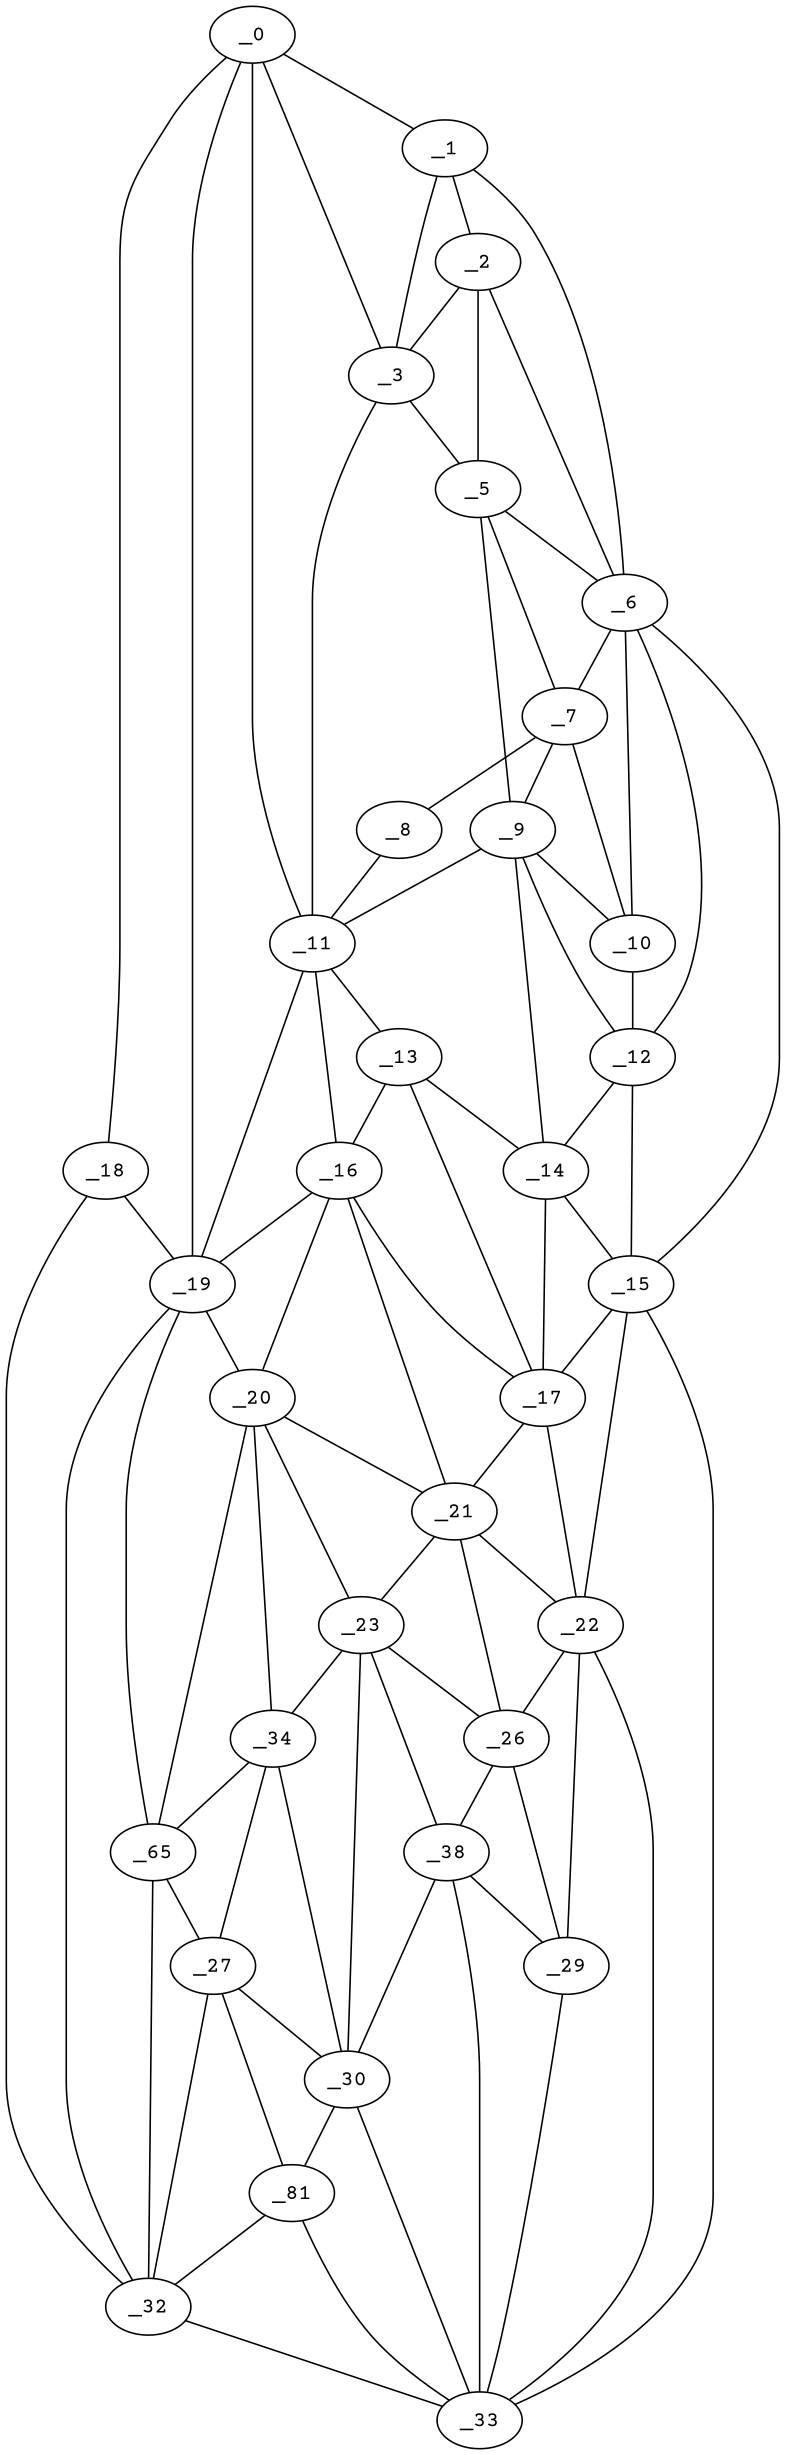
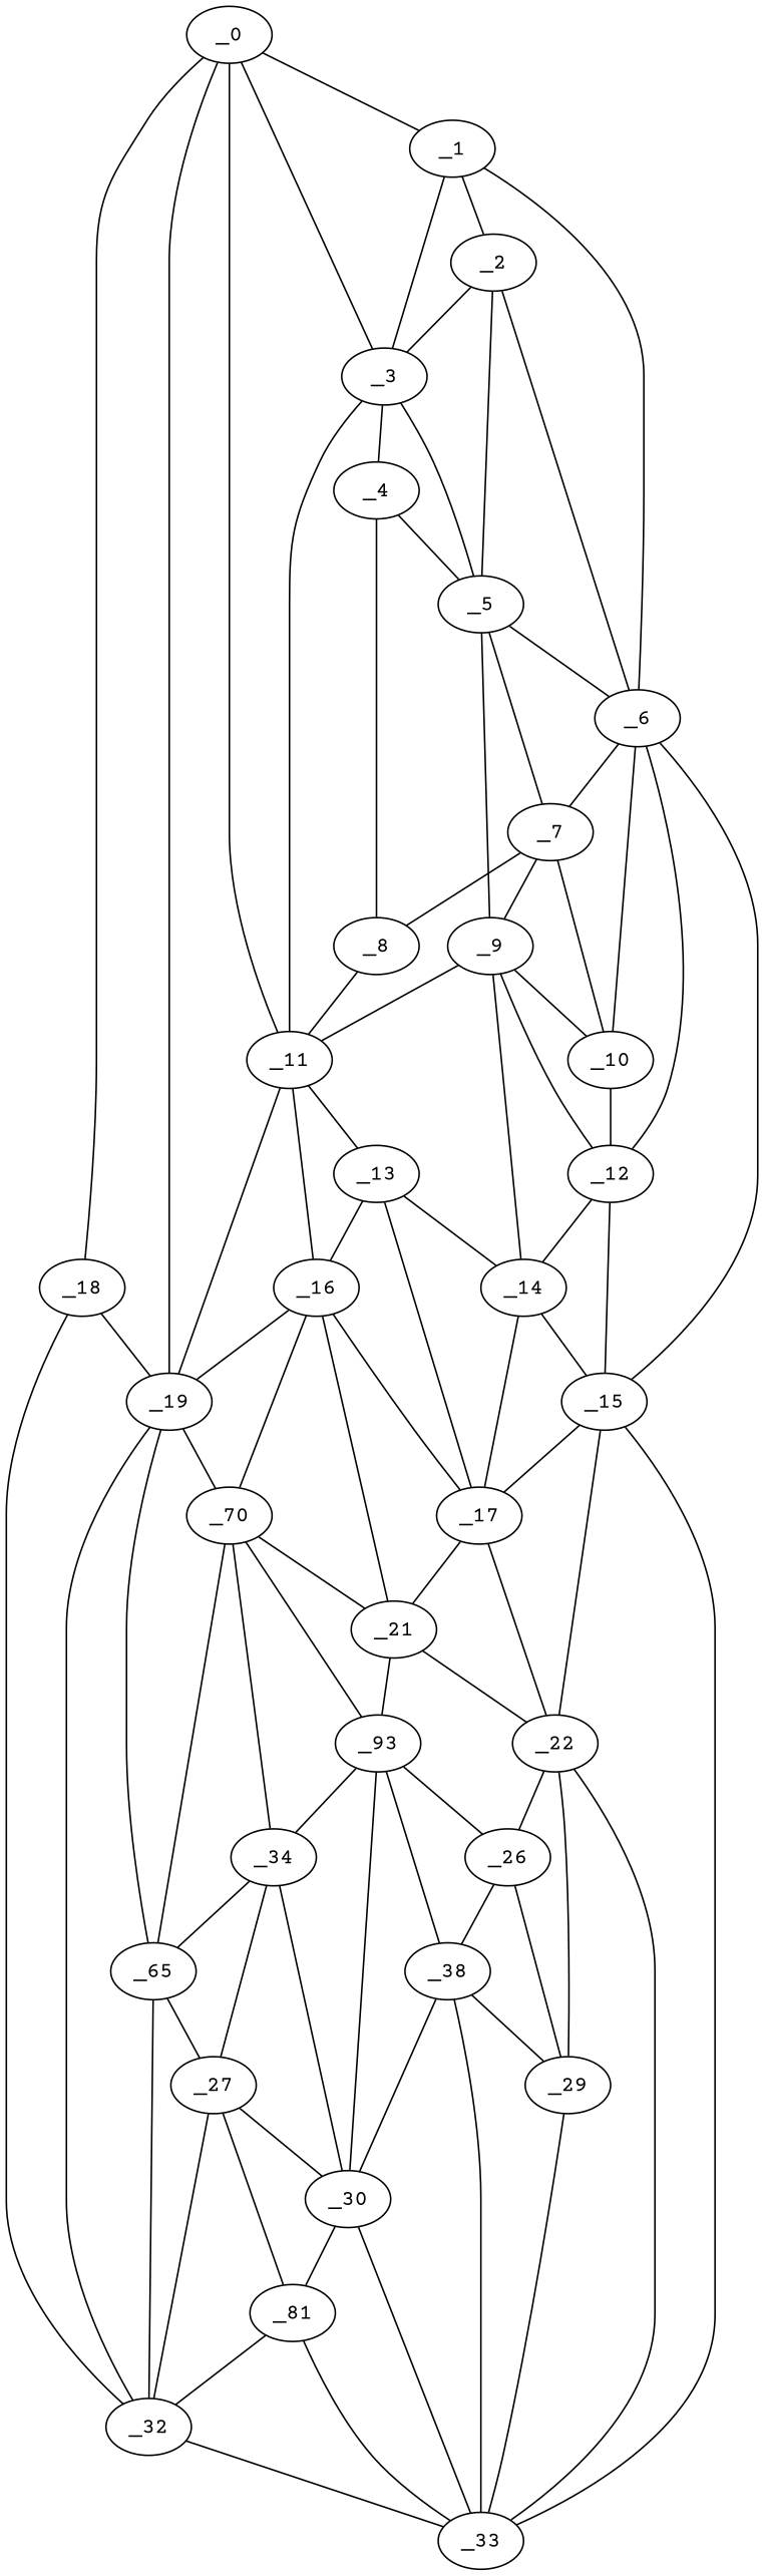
  graph {
    fontname="Courier Prime"
    node [fontname="Courier Prime" x=84 y=29]
    edge [fontname="Courier Prime" valence=2]
    _0 [x=6 y=87]
    _1 [x=7]
    _3 [x=28 y=30]
    _11 [x=61 y=45]
    _18 [y=111]
    _19 [x=90 y=85]
    _2 [x=21 y=27]
    _6 [x=44 y=16]
    _5 [x=38 y=22]
+   _4 [x=36]
    _13 [x=75 y=44]
    _16 [x=82 y=55]
    _32 [x=122 y=95]
-   _20 [x=91 y=70]
+   _20 [x=91 y=70 label=_70]
    n15 [label=_65 x=101 y=80]
    _7 [x=47 y=25]
    _10 [x=58 y=21]
    _12 [x=72 y=23]
    _15 [x=80 y=24]
    _9 [x=56]
    _8 [x=50 y=32]
    _14 [x=77 y=35]
    _17 [y=38]
    _21 [x=94 y=54]
    _33 [x=124 y=37]
-   _23 [x=98 y=56]
+   _23 [x=98 y=56 label=_93]
    n27 [label=_34 x=99 y=68]
    _27 [x=111 y=75]
    _22 [x=95 y=40]
    _26 [x=104 y=49]
    _29 [x=117 y=45]
    n32 [label=_38 x=116 y=54]
    _30 [x=118 y=60]
    n34 [label=_81 x=121 y=75]
    _0 -- _1 [valence=1]
    _0 -- _3
    _0 -- _11 [valence=1]
    _0 -- _18 [valence=1]
    _0 -- _19 [valence=1]
    _1 -- _3 [valence=1]
    _1 -- _2 [valence=1]
    _1 -- _6 [valence=1]
    _3 -- _11
    _3 -- _5
+   _3 -- _4
    _11 -- _19
    _11 -- _13 [valence=1]
    _11 -- _16
    _18 -- _19
    _18 -- _32 [valence=1]
    _19 -- _32 [valence=1]
    _19 -- _20
    _19 -- n15
    _2 -- _3 [valence=1]
    _2 -- _6
    _2 -- _5
    _6 -- _7
    _6 -- _10
    _6 -- _12
    _6 -- _15 [valence=1]
    _5 -- _6 [valence=1]
    _5 -- _7
    _5 -- _9
+   _4 -- _5
+   _4 -- _8 [valence=1]
    _13 -- _16 [valence=1]
    _13 -- _14
    _13 -- _17
    _16 -- _19 [valence=1]
    _16 -- _20 [valence=1]
    _16 -- _17 [valence=1]
    _16 -- _21
    _32 -- _33 [valence=1]
    _20 -- n15
    _20 -- _21 [valence=1]
    _20 -- _23
    _20 -- n27
    n15 -- _32
    n15 -- _27 [valence=1]
    _7 -- _10 [valence=1]
    _7 -- _9
    _7 -- _8 [valence=1]
    _10 -- _12
    _12 -- _15
    _12 -- _14 [valence=1]
    _15 -- _17 [valence=1]
    _15 -- _33 [valence=1]
    _15 -- _22
    _9 -- _11 [valence=1]
    _9 -- _10 [valence=1]
    _9 -- _12
    _9 -- _14
    _8 -- _11
    _14 -- _15
    _14 -- _17 [valence=1]
    _17 -- _21
    _17 -- _22 [valence=1]
    _21 -- _23
    _21 -- _22 [valence=1]
-   _21 -- _26
    _23 -- n27
    _23 -- _26
    _23 -- n32
    _23 -- _30
    n27 -- n15
    n27 -- _27
    n27 -- _30 [valence=1]
    _27 -- _32
    _27 -- _30
    _27 -- n34
    _22 -- _33 [valence=1]
    _22 -- _26 [valence=1]
    _22 -- _29
    _26 -- _29
    _26 -- n32
    _29 -- _33 [valence=1]
    n32 -- _33
    n32 -- _29 [valence=1]
    n32 -- _30
    _30 -- _33
    _30 -- n34 [valence=1]
    n34 -- _32 [valence=1]
    n34 -- _33
  }
